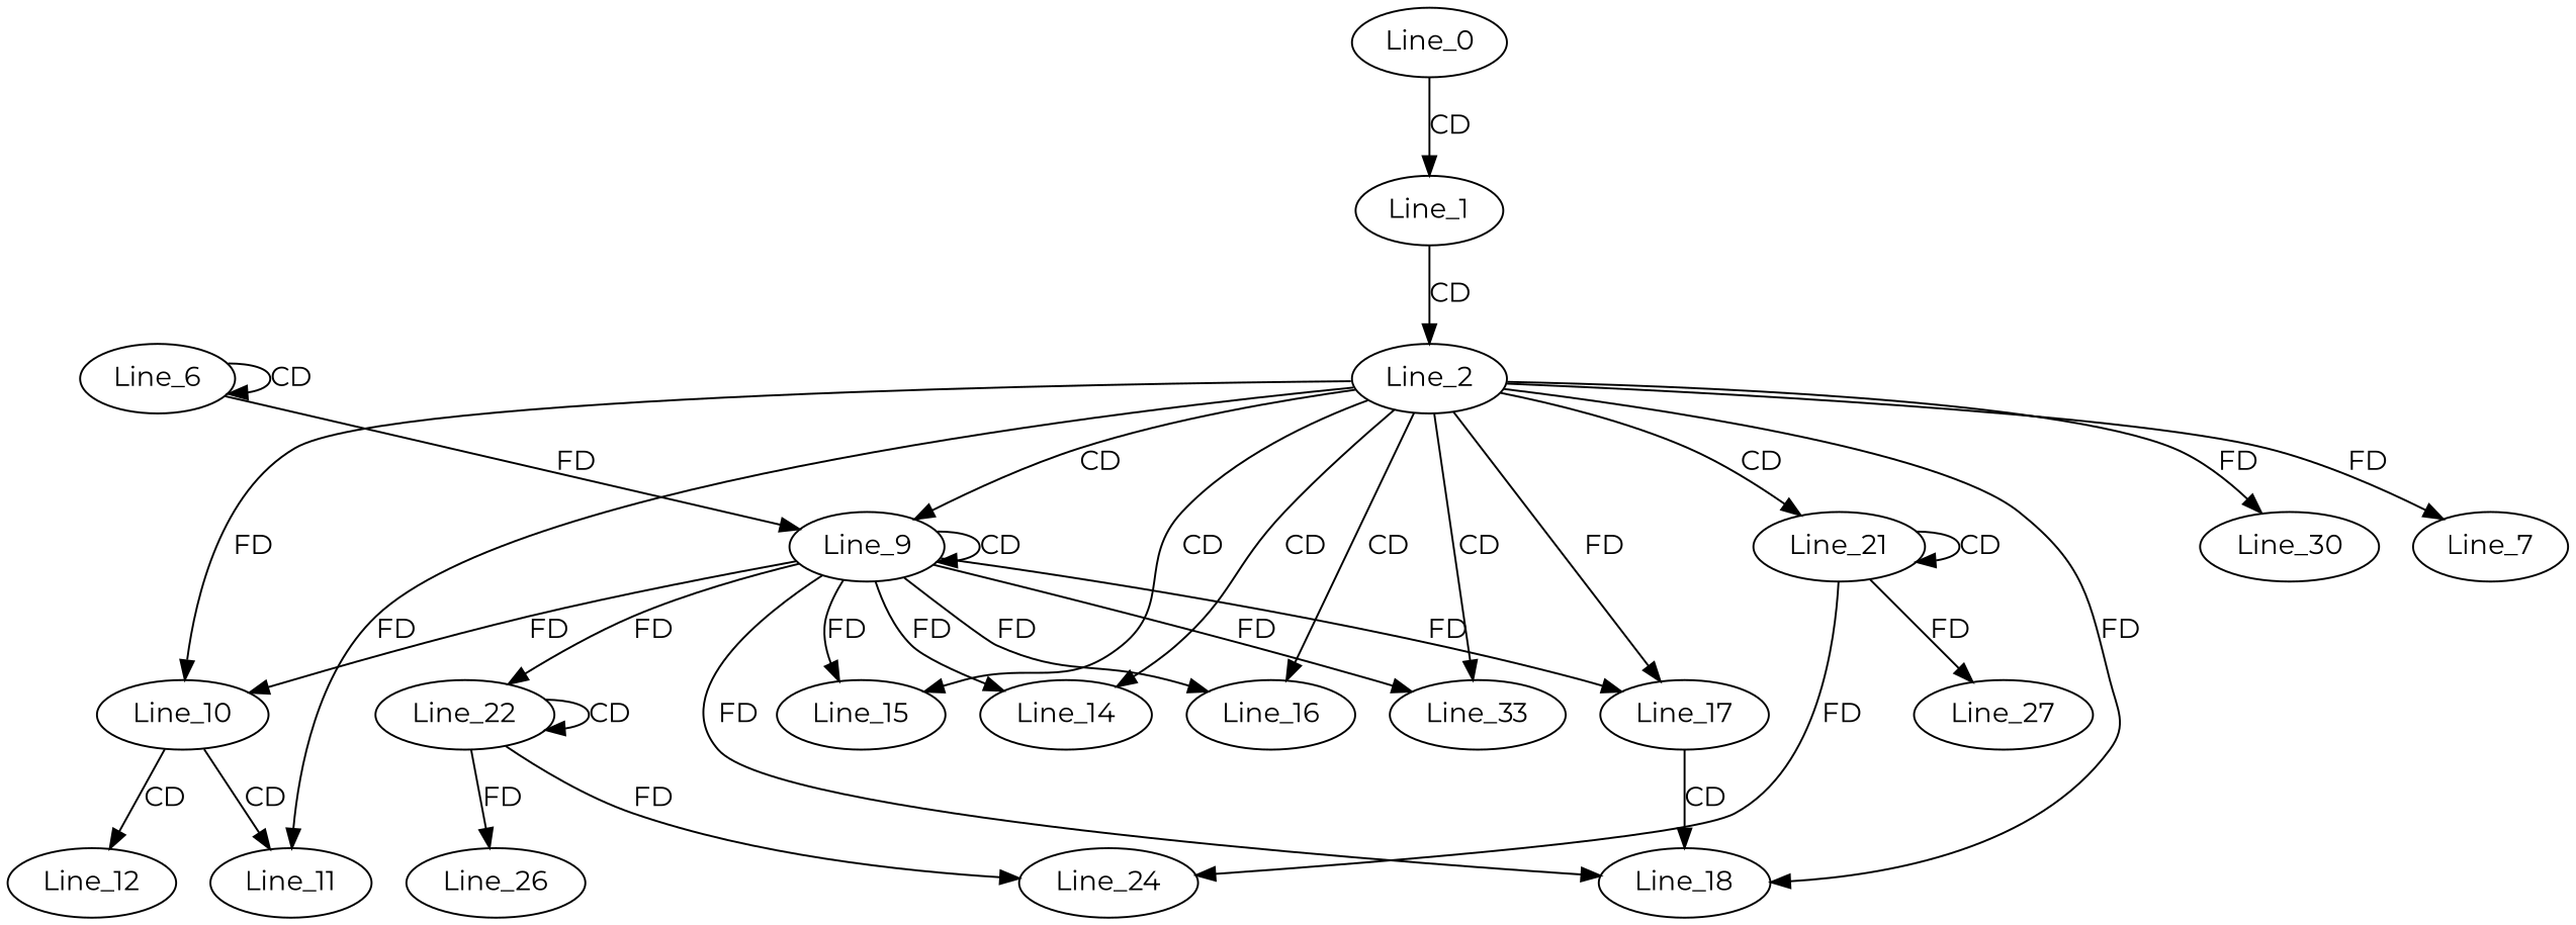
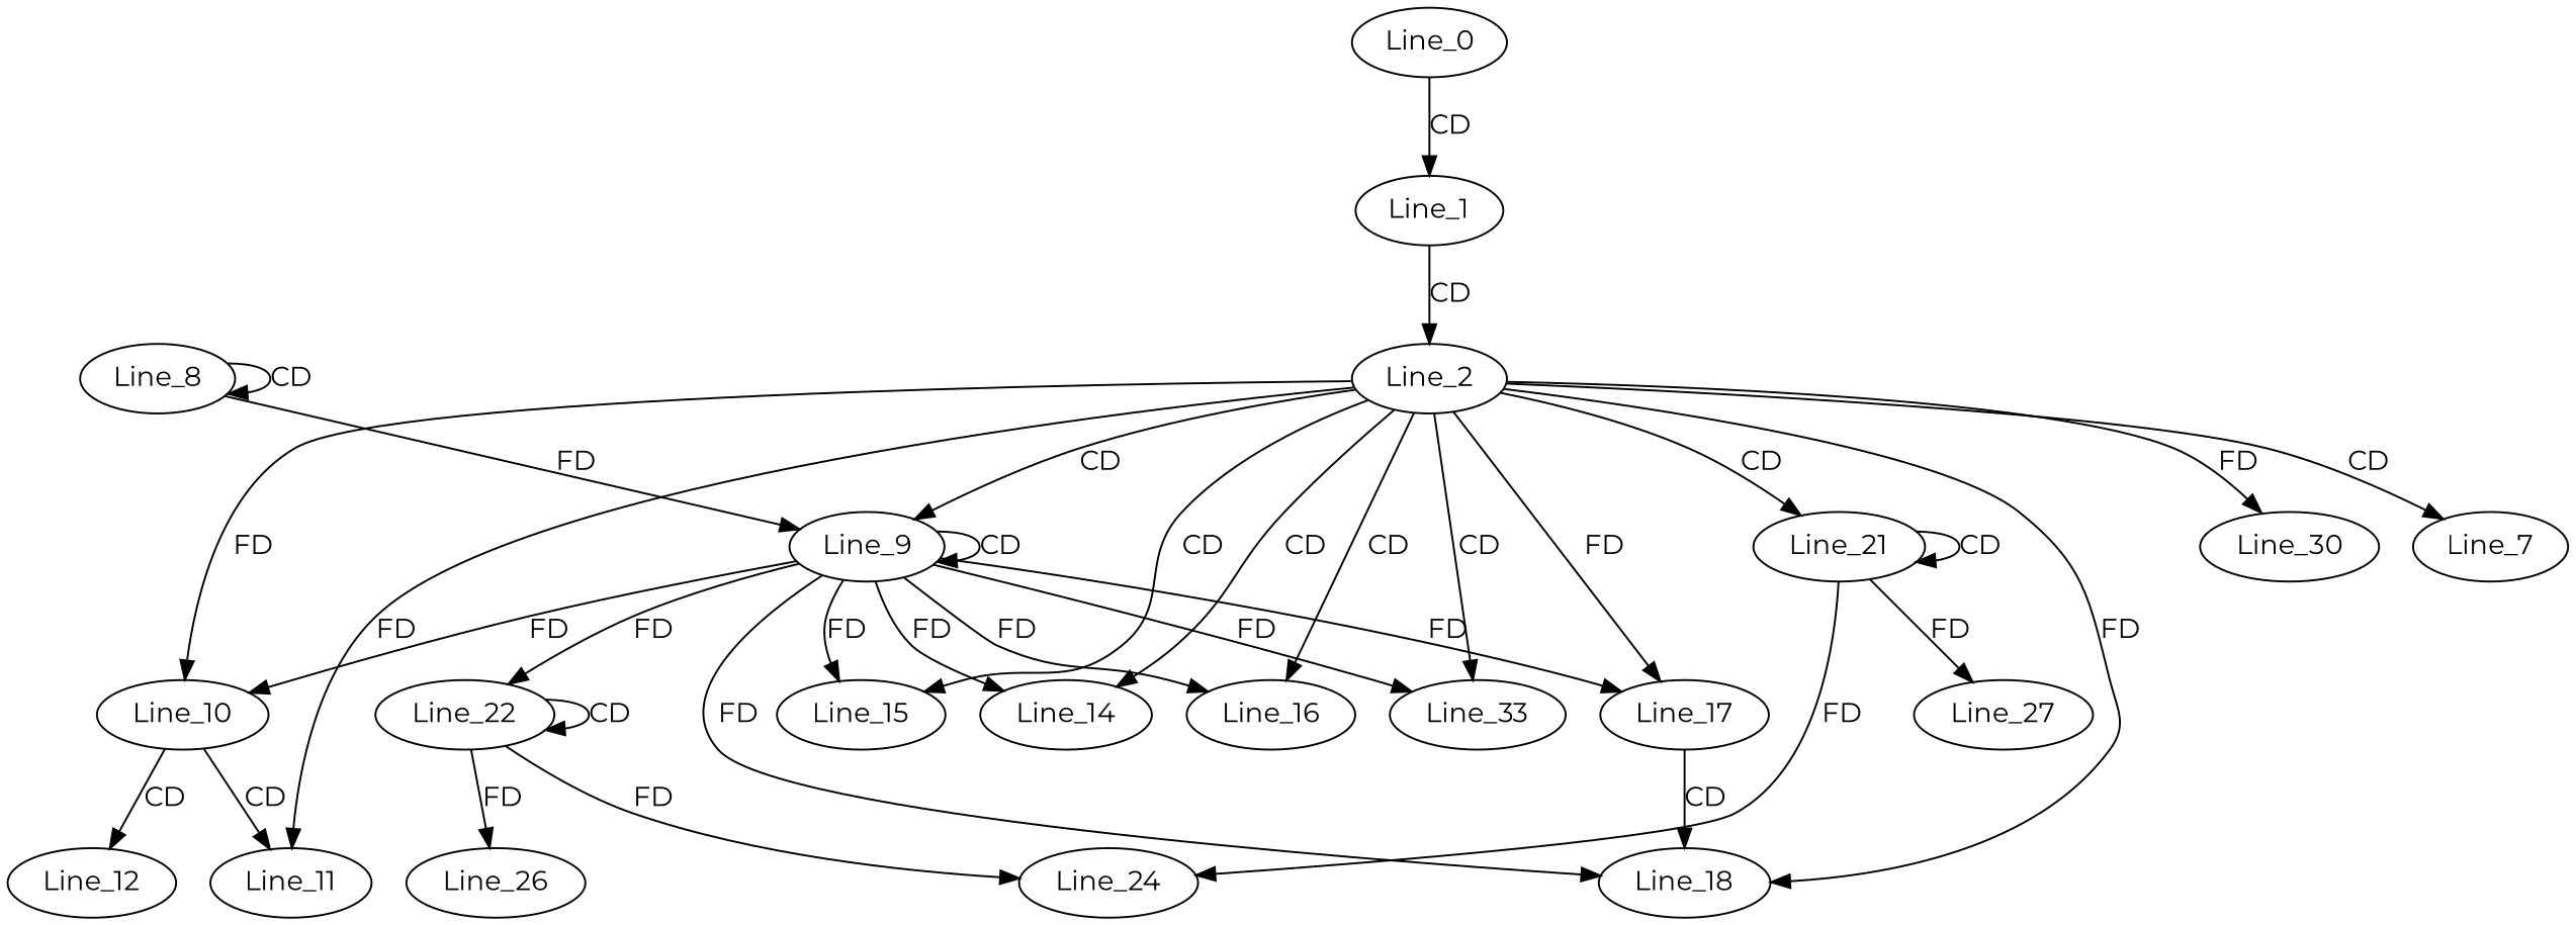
  digraph {
    fontname=Montserrat
    node [fontname=Montserrat]
    edge [fontname=Montserrat]
    Line_0
    Line_1
    Line_2
    Line_7
    Line_9
    Line_10
    Line_11
    Line_14
    Line_15
    Line_16
    Line_17
    Line_18
    Line_21
    Line_30
    Line_33
-   Line_8 [label=Line_6]
+   Line_8
    Line_22
    Line_12
    Line_24
    Line_27
    Line_26
    Line_0 -> Line_1 [label=CD]
    Line_1 -> Line_2 [label=CD]
-   Line_2 -> Line_7 [label=FD]
+   Line_2 -> Line_7 [label=CD]
    Line_2 -> Line_9 [label=CD]
    Line_2 -> Line_10 [label=FD]
    Line_2 -> Line_11 [label=FD]
    Line_2 -> Line_14 [label=CD]
    Line_2 -> Line_15 [label=CD]
    Line_2 -> Line_16 [label=CD]
    Line_2 -> Line_17 [label=FD]
    Line_2 -> Line_18 [label=FD]
    Line_2 -> Line_21 [label=CD]
    Line_2 -> Line_30 [label=FD]
    Line_2 -> Line_33 [label=CD]
    Line_9 -> Line_9 [label=CD]
    Line_9 -> Line_10 [label=FD]
    Line_9 -> Line_14 [label=FD]
    Line_9 -> Line_15 [label=FD]
    Line_9 -> Line_16 [label=FD]
    Line_9 -> Line_17 [label=FD]
    Line_9 -> Line_18 [label=FD]
    Line_9 -> Line_33 [label=FD]
    Line_9 -> Line_22 [label=FD]
    Line_10 -> Line_11 [label=CD]
    Line_10 -> Line_12 [label=CD]
    Line_17 -> Line_18 [label=CD]
    Line_21 -> Line_21 [label=CD]
    Line_21 -> Line_24 [label=FD]
    Line_21 -> Line_27 [label=FD]
    Line_8 -> Line_9 [label=FD]
    Line_8 -> Line_8 [label=CD]
    Line_22 -> Line_22 [label=CD]
    Line_22 -> Line_24 [label=FD]
    Line_22 -> Line_26 [label=FD]
  }
